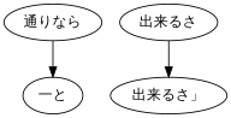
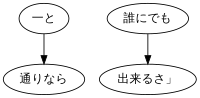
  digraph {
    n1 [label="一と"]
    n2 [label="通りなら"]
    n3 [label="出来るさ」"]
-   n4 [label="出来るさ"]
-   n2 -> n1
+   n4 [label="誰にでも"]
+   n1 -> n2
    n4 -> n3
  }
